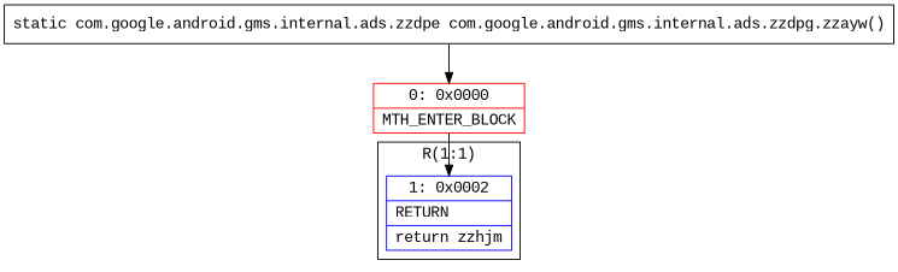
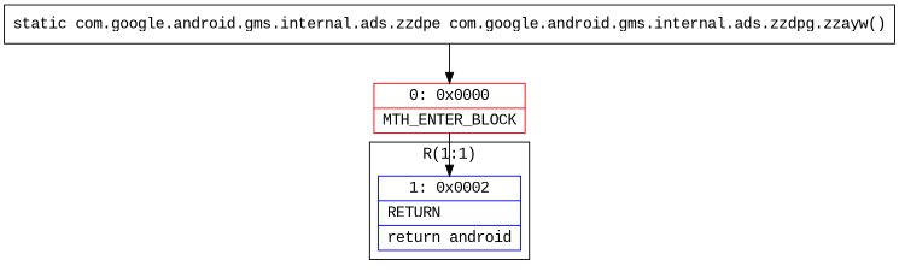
  digraph {
    fontname="Liberation Mono"
    node [shape=record fontname="Liberation Mono"]
    edge [fontname="Liberation Mono"]
-   n1 [color=blue label="{1\:\ 0x0002|RETURN\l|return zzhjm\l}"]
+   n1 [color=blue label="{1\:\ 0x0002|RETURN\l|return android\l}"]
    n2 [color=red label="{0\:\ 0x0000|MTH_ENTER_BLOCK\l}"]
    n3 [label="{static com.google.android.gms.internal.ads.zzdpe com.google.android.gms.internal.ads.zzdpg.zzayw() }"]
    subgraph cluster_1 {
      label="R(1:1)"
      n1
    }
    n2 -> n1
    n3 -> n2
  }
